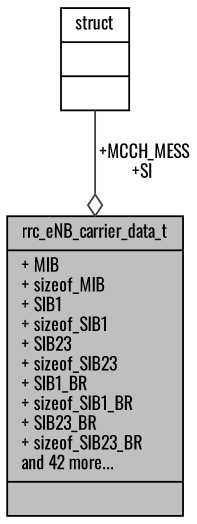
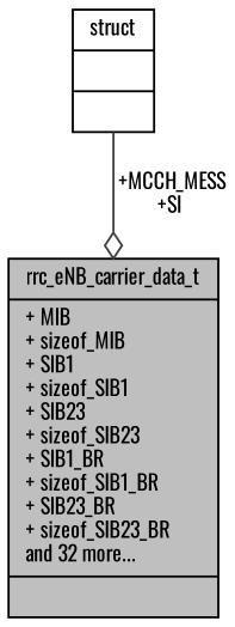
  digraph {
    fontname=Oswald
    node [color=black fontname=Oswald fontsize=10 shape=record style=filled]
-   n1 [fillcolor=grey75 fontcolor=black height=0.2 label="{rrc_eNB_carrier_data_t\n|+ MIB\l+ sizeof_MIB\l+ SIB1\l+ sizeof_SIB1\l+ SIB23\l+ sizeof_SIB23\l+ SIB1_BR\l+ sizeof_SIB1_BR\l+ SIB23_BR\l+ sizeof_SIB23_BR\land 42 more...\l|}" width=0.4]
+   n1 [fillcolor=grey75 fontcolor=black height=0.2 label="{rrc_eNB_carrier_data_t\n|+ MIB\l+ sizeof_MIB\l+ SIB1\l+ sizeof_SIB1\l+ SIB23\l+ sizeof_SIB23\l+ SIB1_BR\l+ sizeof_SIB1_BR\l+ SIB23_BR\l+ sizeof_SIB23_BR\land 32 more...\l|}" width=0.4]
    n2 [fillcolor=white height=0.2 label="{struct\n||}" width=0.4]
    n2 -> n1 [arrowhead=odiamond color=grey25 fontname=Oswald fontsize=10 label=" +MCCH_MESS\n+SI" labelfontname=Helvetica labelfontsize=10 style=solid]
  }
